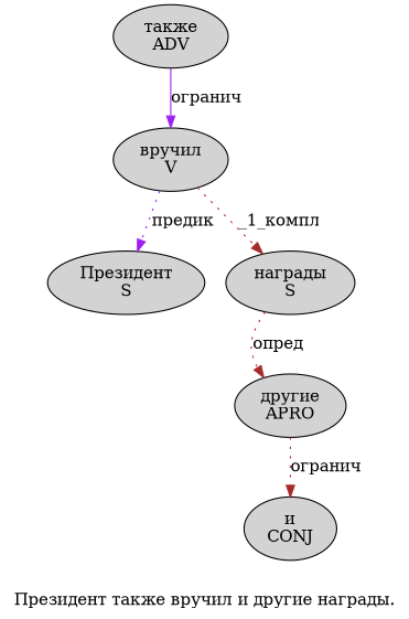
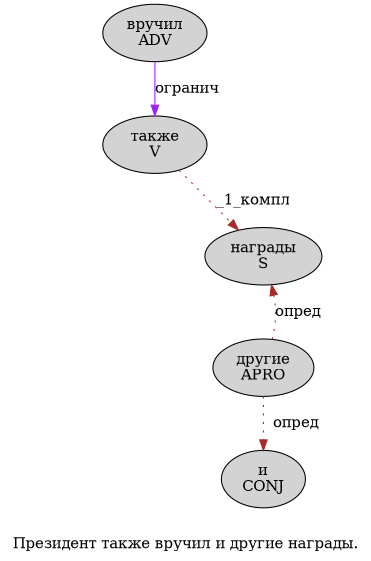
  digraph {
    label="Президент также вручил и другие награды."
    node [fillcolor=lightgray penwidth=1 shape=ellipse style=filled]
    edge [color=brown style=dotted]
-   n1 [label="Президент\nS"]
-   n2 [label="также\nADV"]
-   n3 [label="вручил\nV"]
+   n2 [label="вручил\nADV"]
+   n3 [label="также\nV"]
    n4 [label="награды\nS"]
    n5 [label="другие\nAPRO"]
    n6 [label="и\nCONJ"]
    n2 -> n3 [color=purple label="огранич" style=solid]
-   n3 -> n1 [color=purple label="предик"]
    n3 -> n4 [label="_1_компл"]
-   n4 -> n5 [label="опред"]
-   n5 -> n6 [label="огранич"]
+   n5 -> n4 [label="опред"]
+   n5 -> n6 [label="опред"]
  }
